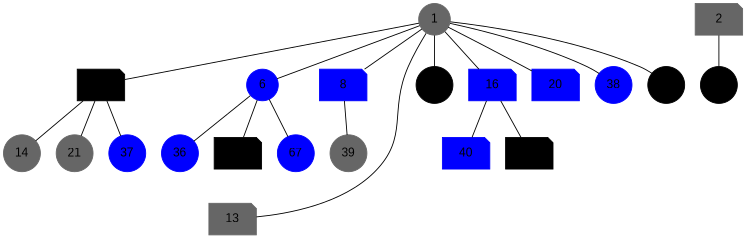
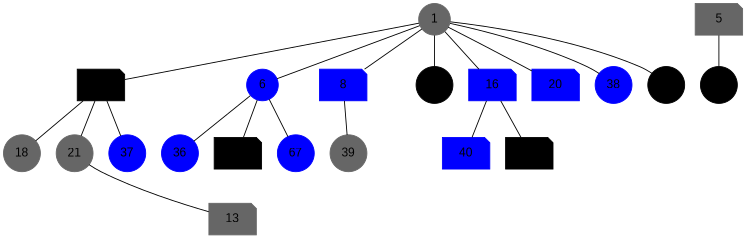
  graph {
    fontname="Liberation Sans"
    node [color=blue fontname="Liberation Sans" shape=circle style=filled]
    edge [fontname="Liberation Sans"]
    1 [color=gray40 super="+2+3+11+7"]
    4 [color=black shape=note super="+17"]
    6 [super="+26+24+25"]
    8 [shape=note super="+59+14+31"]
    13 [color=gray40 shape=note]
    15 [color=black super="+61+27+45"]
    16 [shape=note super="+28+62+23+19"]
    20 [shape=note]
    38 [super="+64"]
    63 [color=black]
-   18 [color=gray40 super="+35+29" label=14]
+   18 [color=gray40 super="+35+29"]
    21 [color=gray40]
    37 [super="+49"]
-   5 [color=gray40 shape=note super="+51+33+22+12" label=2]
+   5 [color=gray40 shape=note super="+51+33+22+12"]
    46 [color=black]
    36
    44 [color=black shape=note]
    67
    39 [color=gray40 super="+55"]
    40 [shape=note]
    50 [color=black shape=note]
    1 -- 4
    1 -- 6
    1 -- 8
-   1 -- 13
+   21 -- 13
    1 -- 15
    1 -- 16
    1 -- 20
    1 -- 38
    1 -- 63
    4 -- 18
    4 -- 21
    4 -- 37
    6 -- 36
    6 -- 44
    6 -- 67
    8 -- 39
    16 -- 40
    16 -- 50
    5 -- 46
  }
